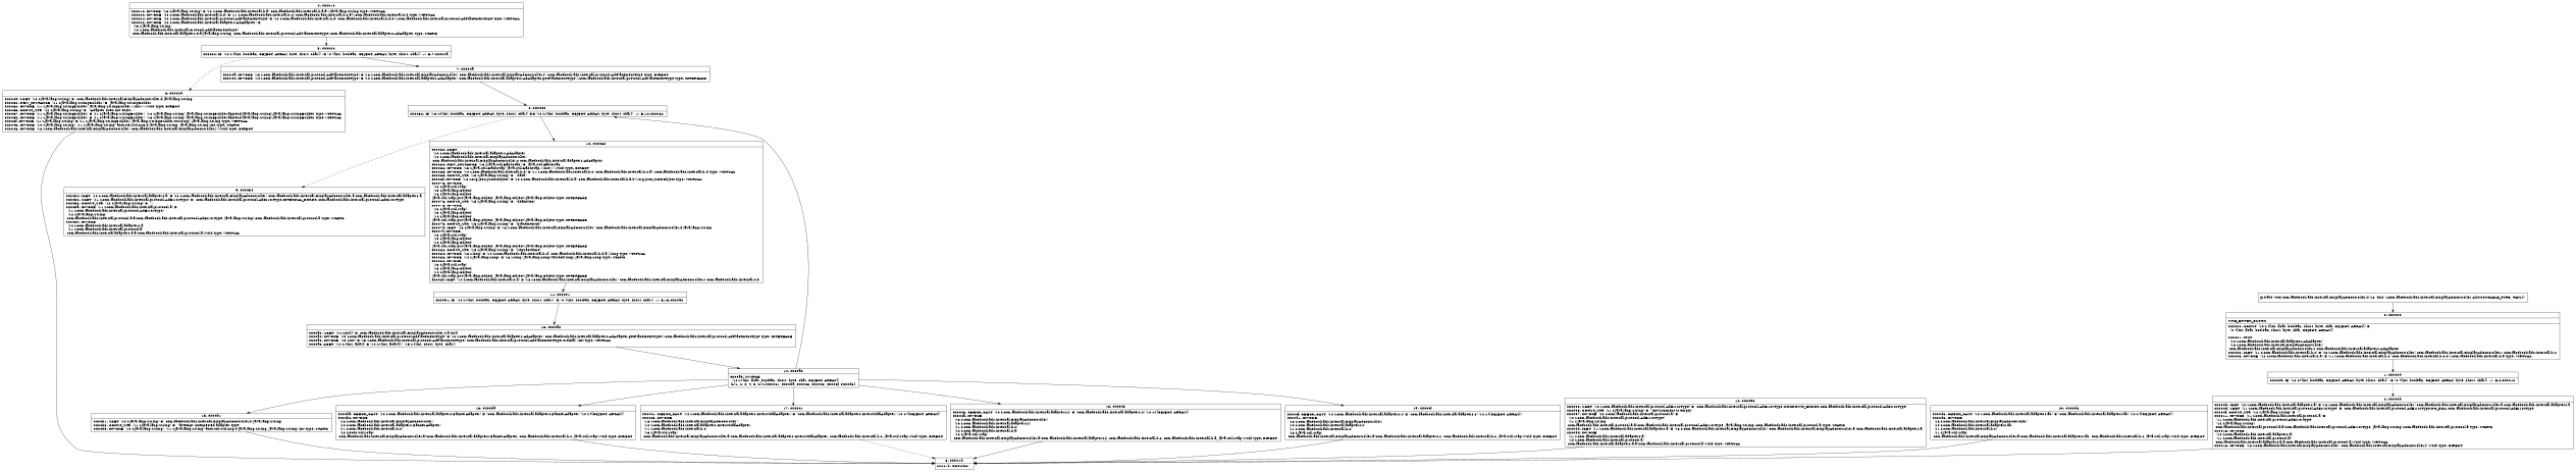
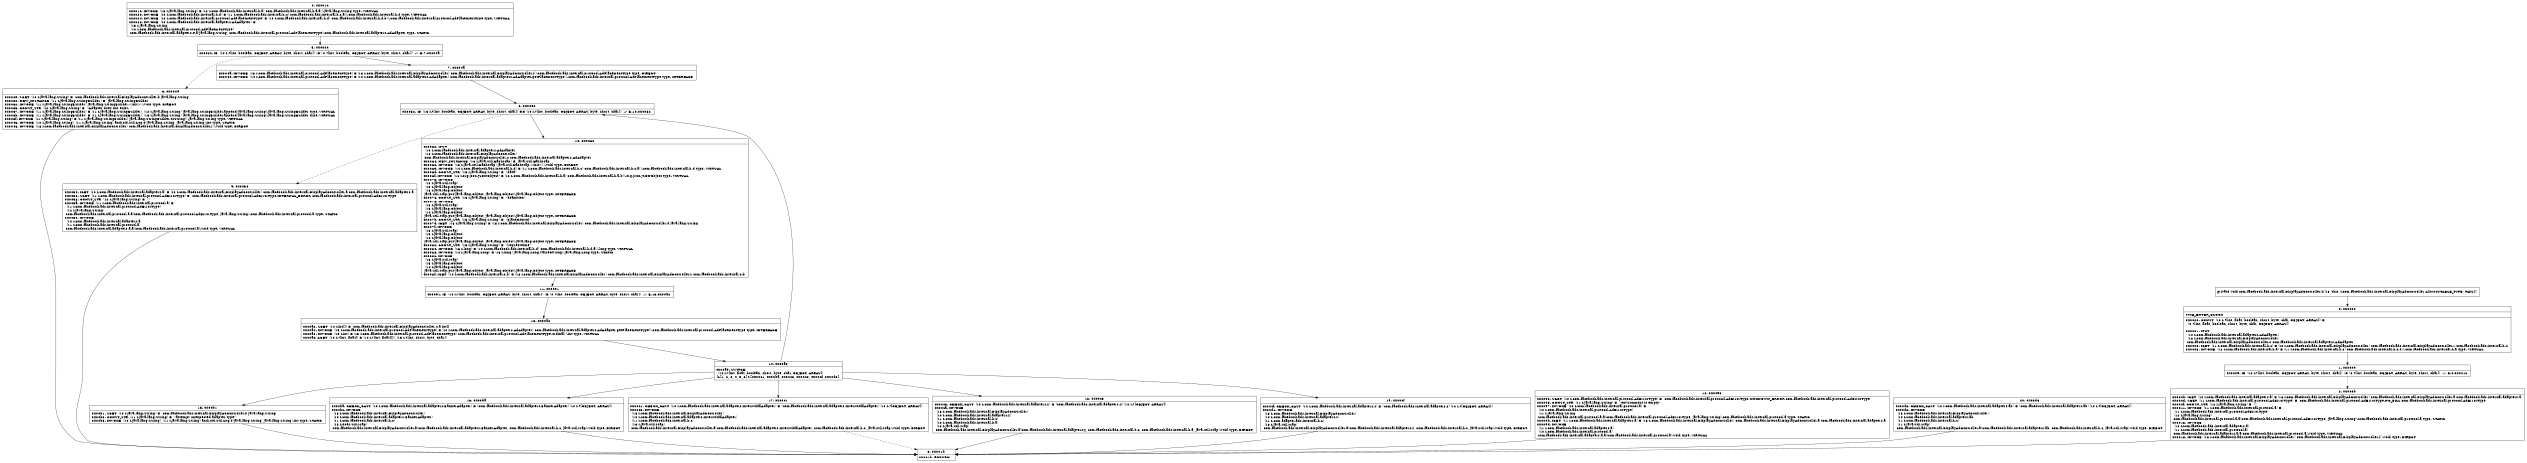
  digraph {
    node [shape=record]
    n1 [label="{0\:\ 0x0000|MTH_ENTER_BLOCK\l|0x0000: CONST  (r0 I:?[int, float, boolean, short, byte, char, OBJECT, ARRAY]) = \l  (0 ?[int, float, boolean, short, byte, char, OBJECT, ARRAY])\l \l0x0001: IPUT  \l  (r0 I:com.facebook.ads.internal.adapters.AdAdapter)\l  (r8 I:com.facebook.ads.internal.DisplayAdController)\l com.facebook.ads.internal.DisplayAdController.o com.facebook.ads.internal.adapters.AdAdapter \l0x0003: IGET  (r1 I:com.facebook.ads.internal.h.c) = (r8 I:com.facebook.ads.internal.DisplayAdController) com.facebook.ads.internal.DisplayAdController.r com.facebook.ads.internal.h.c \l0x0005: INVOKE  (r2 I:com.facebook.ads.internal.h.a) = (r1 I:com.facebook.ads.internal.h.c) com.facebook.ads.internal.h.c.d():com.facebook.ads.internal.h.a type: VIRTUAL \l}"]
    n2 [label="{1\:\ 0x0009|0x0009: IF  (r2 I:?[int, boolean, OBJECT, ARRAY, byte, short, char]) != (0 ?[int, boolean, OBJECT, ARRAY, byte, short, char])  \-\> B:4:0x001c \l}"]
    n3 [label="{2\:\ 0x000b|0x000b: IGET  (r0 I:com.facebook.ads.internal.adapters.a) = (r8 I:com.facebook.ads.internal.DisplayAdController) com.facebook.ads.internal.DisplayAdController.a com.facebook.ads.internal.adapters.a \l0x000d: SGET  (r1 I:com.facebook.ads.internal.protocol.AdErrorType) =  com.facebook.ads.internal.protocol.AdErrorType.NO_FILL com.facebook.ads.internal.protocol.AdErrorType \l0x000f: CONST_STR  (r2 I:java.lang.String) =  \"\" \l0x0011: INVOKE  (r1 I:com.facebook.ads.internal.protocol.a) = \l  (r1 I:com.facebook.ads.internal.protocol.AdErrorType)\l  (r2 I:java.lang.String)\l com.facebook.ads.internal.protocol.a.a(com.facebook.ads.internal.protocol.AdErrorType, java.lang.String):com.facebook.ads.internal.protocol.a type: STATIC \l0x0015: INVOKE  \l  (r0 I:com.facebook.ads.internal.adapters.a)\l  (r1 I:com.facebook.ads.internal.protocol.a)\l com.facebook.ads.internal.adapters.a.a(com.facebook.ads.internal.protocol.a):void type: VIRTUAL \l0x0018: INVOKE  (r8 I:com.facebook.ads.internal.DisplayAdController) com.facebook.ads.internal.DisplayAdController.l():void type: DIRECT \l}"]
    n4 [label="{3\:\ 0x001b|0x001b: RETURN   \l}"]
    n5 [label="{4\:\ 0x001c|0x001c: INVOKE  (r3 I:java.lang.String) = (r2 I:com.facebook.ads.internal.h.a) com.facebook.ads.internal.h.a.a():java.lang.String type: VIRTUAL \l0x0020: INVOKE  (r0 I:com.facebook.ads.internal.h.d) = (r1 I:com.facebook.ads.internal.h.c) com.facebook.ads.internal.h.c.a():com.facebook.ads.internal.h.d type: VIRTUAL \l0x0024: INVOKE  (r0 I:com.facebook.ads.internal.protocol.AdPlacementType) = (r0 I:com.facebook.ads.internal.h.d) com.facebook.ads.internal.h.d.b():com.facebook.ads.internal.protocol.AdPlacementType type: VIRTUAL \l0x0028: INVOKE  (r0 I:com.facebook.ads.internal.adapters.AdAdapter) = \l  (r3 I:java.lang.String)\l  (r0 I:com.facebook.ads.internal.protocol.AdPlacementType)\l com.facebook.ads.internal.adapters.e.a(java.lang.String, com.facebook.ads.internal.protocol.AdPlacementType):com.facebook.ads.internal.adapters.AdAdapter type: STATIC \l}"]
    n6 [label="{5\:\ 0x002c|0x002c: IF  (r0 I:?[int, boolean, OBJECT, ARRAY, byte, short, char]) != (0 ?[int, boolean, OBJECT, ARRAY, byte, short, char])  \-\> B:7:0x004a \l}"]
    n7 [label="{6\:\ 0x002e|0x002e: SGET  (r0 I:java.lang.String) =  com.facebook.ads.internal.DisplayAdController.b java.lang.String \l0x0030: NEW_INSTANCE  (r1 I:java.lang.StringBuilder) =  java.lang.StringBuilder \l0x0032: INVOKE  (r1 I:java.lang.StringBuilder) java.lang.StringBuilder.\<init\>():void type: DIRECT \l0x0035: CONST_STR  (r2 I:java.lang.String) =  \"Adapter does not exist: \" \l0x0037: INVOKE  (r1 I:java.lang.StringBuilder) = (r1 I:java.lang.StringBuilder), (r2 I:java.lang.String) java.lang.StringBuilder.append(java.lang.String):java.lang.StringBuilder type: VIRTUAL \l0x003b: INVOKE  (r1 I:java.lang.StringBuilder) = (r1 I:java.lang.StringBuilder), (r3 I:java.lang.String) java.lang.StringBuilder.append(java.lang.String):java.lang.StringBuilder type: VIRTUAL \l0x003f: INVOKE  (r1 I:java.lang.String) = (r1 I:java.lang.StringBuilder) java.lang.StringBuilder.toString():java.lang.String type: VIRTUAL \l0x0043: INVOKE  (r0 I:java.lang.String), (r1 I:java.lang.String) android.util.Log.e(java.lang.String, java.lang.String):int type: STATIC \l0x0046: INVOKE  (r8 I:com.facebook.ads.internal.DisplayAdController) com.facebook.ads.internal.DisplayAdController.j():void type: DIRECT \l}"]
    n8 [label="{7\:\ 0x004a|0x004a: INVOKE  (r3 I:com.facebook.ads.internal.protocol.AdPlacementType) = (r8 I:com.facebook.ads.internal.DisplayAdController) com.facebook.ads.internal.DisplayAdController.i():com.facebook.ads.internal.protocol.AdPlacementType type: DIRECT \l0x004e: INVOKE  (r4 I:com.facebook.ads.internal.protocol.AdPlacementType) = (r0 I:com.facebook.ads.internal.adapters.AdAdapter) com.facebook.ads.internal.adapters.AdAdapter.getPlacementType():com.facebook.ads.internal.protocol.AdPlacementType type: INTERFACE \l}"]
    n9 [label="{8\:\ 0x0052|0x0052: IF  (r3 I:?[int, boolean, OBJECT, ARRAY, byte, short, char]) == (r4 I:?[int, boolean, OBJECT, ARRAY, byte, short, char])  \-\> B:10:0x0062 \l}"]
    n10 [label="{9\:\ 0x0054|0x0054: IGET  (r0 I:com.facebook.ads.internal.adapters.a) = (r8 I:com.facebook.ads.internal.DisplayAdController) com.facebook.ads.internal.DisplayAdController.a com.facebook.ads.internal.adapters.a \l0x0056: SGET  (r1 I:com.facebook.ads.internal.protocol.AdErrorType) =  com.facebook.ads.internal.protocol.AdErrorType.INTERNAL_ERROR com.facebook.ads.internal.protocol.AdErrorType \l0x0058: CONST_STR  (r2 I:java.lang.String) =  \"\" \l0x005a: INVOKE  (r1 I:com.facebook.ads.internal.protocol.a) = \l  (r1 I:com.facebook.ads.internal.protocol.AdErrorType)\l  (r2 I:java.lang.String)\l com.facebook.ads.internal.protocol.a.a(com.facebook.ads.internal.protocol.AdErrorType, java.lang.String):com.facebook.ads.internal.protocol.a type: STATIC \l0x005e: INVOKE  \l  (r0 I:com.facebook.ads.internal.adapters.a)\l  (r1 I:com.facebook.ads.internal.protocol.a)\l com.facebook.ads.internal.adapters.a.a(com.facebook.ads.internal.protocol.a):void type: VIRTUAL \l}"]
-   n11 [label="{10\:\ 0x0062|0x0062: AGET  \l  (r0 I:com.facebook.ads.internal.adapters.AdAdapter)\l  (r8 I:com.facebook.ads.internal.DisplayAdController)\l com.facebook.ads.internal.DisplayAdController.o com.facebook.ads.internal.adapters.AdAdapter \l0x0064: NEW_INSTANCE  (r3 I:java.util.HashMap) =  java.util.HashMap \l0x0066: INVOKE  (r3 I:java.util.HashMap) java.util.HashMap.\<init\>():void type: DIRECT \l0x0069: INVOKE  (r4 I:com.facebook.ads.internal.h.d) = (r1 I:com.facebook.ads.internal.h.c) com.facebook.ads.internal.h.c.a():com.facebook.ads.internal.h.d type: VIRTUAL \l0x006d: CONST_STR  (r5 I:java.lang.String) =  \"data\" \l0x006f: INVOKE  (r6 I:org.json.JSONObject) = (r2 I:com.facebook.ads.internal.h.a) com.facebook.ads.internal.h.a.b():org.json.JSONObject type: VIRTUAL \l0x0073: INVOKE  \l  (r3 I:java.util.Map)\l  (r5 I:java.lang.Object)\l  (r6 I:java.lang.Object)\l java.util.Map.put(java.lang.Object, java.lang.Object):java.lang.Object type: INTERFACE \l0x0076: CONST_STR  (r5 I:java.lang.String) =  \"definition\" \l0x0078: INVOKE  \l  (r3 I:java.util.Map)\l  (r5 I:java.lang.Object)\l  (r4 I:java.lang.Object)\l java.util.Map.put(java.lang.Object, java.lang.Object):java.lang.Object type: INTERFACE \l0x007b: CONST_STR  (r5 I:java.lang.String) =  \"placementId\" \l0x007d: IGET  (r6 I:java.lang.String) = (r8 I:com.facebook.ads.internal.DisplayAdController) com.facebook.ads.internal.DisplayAdController.d java.lang.String \l0x007f: INVOKE  \l  (r3 I:java.util.Map)\l  (r5 I:java.lang.Object)\l  (r6 I:java.lang.Object)\l java.util.Map.put(java.lang.Object, java.lang.Object):java.lang.Object type: INTERFACE \l0x0082: CONST_STR  (r5 I:java.lang.String) =  \"requestTime\" \l0x0084: INVOKE  (r6 I:long) = (r4 I:com.facebook.ads.internal.h.d) com.facebook.ads.internal.h.d.a():long type: VIRTUAL \l0x0088: INVOKE  (r4 I:java.lang.Long) = (r6 I:long) java.lang.Long.valueOf(long):java.lang.Long type: STATIC \l0x008c: INVOKE  \l  (r3 I:java.util.Map)\l  (r5 I:java.lang.Object)\l  (r4 I:java.lang.Object)\l java.util.Map.put(java.lang.Object, java.lang.Object):java.lang.Object type: INTERFACE \l0x008f: IGET  (r4 I:com.facebook.ads.internal.o.b) = (r8 I:com.facebook.ads.internal.DisplayAdController) com.facebook.ads.internal.DisplayAdController.s com.facebook.ads.internal.o.b \l}"]
+   n11 [label="{10\:\ 0x0062|0x0062: IPUT  \l  (r0 I:com.facebook.ads.internal.adapters.AdAdapter)\l  (r8 I:com.facebook.ads.internal.DisplayAdController)\l com.facebook.ads.internal.DisplayAdController.o com.facebook.ads.internal.adapters.AdAdapter \l0x0064: NEW_INSTANCE  (r3 I:java.util.HashMap) =  java.util.HashMap \l0x0066: INVOKE  (r3 I:java.util.HashMap) java.util.HashMap.\<init\>():void type: DIRECT \l0x0069: INVOKE  (r4 I:com.facebook.ads.internal.h.d) = (r1 I:com.facebook.ads.internal.h.c) com.facebook.ads.internal.h.c.a():com.facebook.ads.internal.h.d type: VIRTUAL \l0x006d: CONST_STR  (r5 I:java.lang.String) =  \"data\" \l0x006f: INVOKE  (r6 I:org.json.JSONObject) = (r2 I:com.facebook.ads.internal.h.a) com.facebook.ads.internal.h.a.b():org.json.JSONObject type: VIRTUAL \l0x0073: INVOKE  \l  (r3 I:java.util.Map)\l  (r5 I:java.lang.Object)\l  (r6 I:java.lang.Object)\l java.util.Map.put(java.lang.Object, java.lang.Object):java.lang.Object type: INTERFACE \l0x0076: CONST_STR  (r5 I:java.lang.String) =  \"definition\" \l0x0078: INVOKE  \l  (r3 I:java.util.Map)\l  (r5 I:java.lang.Object)\l  (r4 I:java.lang.Object)\l java.util.Map.put(java.lang.Object, java.lang.Object):java.lang.Object type: INTERFACE \l0x007b: CONST_STR  (r5 I:java.lang.String) =  \"placementId\" \l0x007d: IGET  (r6 I:java.lang.String) = (r8 I:com.facebook.ads.internal.DisplayAdController) com.facebook.ads.internal.DisplayAdController.d java.lang.String \l0x007f: INVOKE  \l  (r3 I:java.util.Map)\l  (r5 I:java.lang.Object)\l  (r6 I:java.lang.Object)\l java.util.Map.put(java.lang.Object, java.lang.Object):java.lang.Object type: INTERFACE \l0x0082: CONST_STR  (r5 I:java.lang.String) =  \"requestTime\" \l0x0084: INVOKE  (r6 I:long) = (r4 I:com.facebook.ads.internal.h.d) com.facebook.ads.internal.h.d.a():long type: VIRTUAL \l0x0088: INVOKE  (r4 I:java.lang.Long) = (r6 I:long) java.lang.Long.valueOf(long):java.lang.Long type: STATIC \l0x008c: INVOKE  \l  (r3 I:java.util.Map)\l  (r5 I:java.lang.Object)\l  (r4 I:java.lang.Object)\l java.util.Map.put(java.lang.Object, java.lang.Object):java.lang.Object type: INTERFACE \l0x008f: IGET  (r4 I:com.facebook.ads.internal.o.b) = (r8 I:com.facebook.ads.internal.DisplayAdController) com.facebook.ads.internal.DisplayAdController.s com.facebook.ads.internal.o.b \l}"]
    n12 [label="{11\:\ 0x0091|0x0091: IF  (r4 I:?[int, boolean, OBJECT, ARRAY, byte, short, char]) != (0 ?[int, boolean, OBJECT, ARRAY, byte, short, char])  \-\> B:13:0x00a2 \l}"]
    n13 [label="{13\:\ 0x00a2|0x00a2: SGET  (r4 I:int[]) =  com.facebook.ads.internal.DisplayAdController.4.a int[] \l0x00a4: INVOKE  (r5 I:com.facebook.ads.internal.protocol.AdPlacementType) = (r0 I:com.facebook.ads.internal.adapters.AdAdapter) com.facebook.ads.internal.adapters.AdAdapter.getPlacementType():com.facebook.ads.internal.protocol.AdPlacementType type: INTERFACE \l0x00a8: INVOKE  (r5 I:int) = (r5 I:com.facebook.ads.internal.protocol.AdPlacementType) com.facebook.ads.internal.protocol.AdPlacementType.ordinal():int type: VIRTUAL \l0x00ac: AGET  (r4 I:?[int, float]) = (r4 I:?[int, float][]), (r5 I:?[int, short, byte, char]) \l}"]
    n14 [label="{12\:\ 0x0093|0x0093: SGET  (r0 I:com.facebook.ads.internal.protocol.AdErrorType) =  com.facebook.ads.internal.protocol.AdErrorType.UNKNOWN_ERROR com.facebook.ads.internal.protocol.AdErrorType \l0x0095: CONST_STR  (r1 I:java.lang.String) =  \"environment is empty\" \l0x0097: INVOKE  (r0 I:com.facebook.ads.internal.protocol.a) = \l  (r0 I:com.facebook.ads.internal.protocol.AdErrorType)\l  (r1 I:java.lang.String)\l com.facebook.ads.internal.protocol.a.a(com.facebook.ads.internal.protocol.AdErrorType, java.lang.String):com.facebook.ads.internal.protocol.a type: STATIC \l0x009b: IGET  (r1 I:com.facebook.ads.internal.adapters.a) = (r8 I:com.facebook.ads.internal.DisplayAdController) com.facebook.ads.internal.DisplayAdController.a com.facebook.ads.internal.adapters.a \l0x009d: INVOKE  \l  (r1 I:com.facebook.ads.internal.adapters.a)\l  (r0 I:com.facebook.ads.internal.protocol.a)\l com.facebook.ads.internal.adapters.a.a(com.facebook.ads.internal.protocol.a):void type: VIRTUAL \l}"]
    n15 [label="{14\:\ 0x00ae|0x00ae: SWITCH  \l  (r4 I:?[int, float, boolean, short, byte, char, OBJECT, ARRAY])\l k:[1, 2, 3, 4, 5, 6] t:[0x00c1, 0x00ba, 0x00c8, 0x00c8, 0x00cf, 0x00d6] \l}"]
    n16 [label="{15\:\ 0x00b1|0x00b1: SGET  (r0 I:java.lang.String) =  com.facebook.ads.internal.DisplayAdController.b java.lang.String \l0x00b3: CONST_STR  (r1 I:java.lang.String) =  \"attempt unexpected adapter type\" \l0x00b5: INVOKE  (r0 I:java.lang.String), (r1 I:java.lang.String) android.util.Log.e(java.lang.String, java.lang.String):int type: STATIC \l}"]
    n17 [label="{16\:\ 0x00ba|0x00ba: CHECK_CAST  (r0 I:com.facebook.ads.internal.adapters.BannerAdapter) = (com.facebook.ads.internal.adapters.BannerAdapter) (r0 I:?[OBJECT, ARRAY]) \l0x00bc: INVOKE  \l  (r8 I:com.facebook.ads.internal.DisplayAdController)\l  (r0 I:com.facebook.ads.internal.adapters.BannerAdapter)\l  (r1 I:com.facebook.ads.internal.h.c)\l  (r3 I:does.util.Map)\l com.facebook.ads.internal.DisplayAdController.a(com.facebook.ads.internal.adapters.BannerAdapter, com.facebook.ads.internal.h.c, java.util.Map):void type: DIRECT \l}"]
    n18 [label="{17\:\ 0x00c1|0x00c1: CHECK_CAST  (r0 I:com.facebook.ads.internal.adapters.InterstitialAdapter) = (com.facebook.ads.internal.adapters.InterstitialAdapter) (r0 I:?[OBJECT, ARRAY]) \l0x00c3: INVOKE  \l  (r8 I:com.facebook.ads.internal.DisplayAdController)\l  (r0 I:com.facebook.ads.internal.adapters.InterstitialAdapter)\l  (r1 I:com.facebook.ads.internal.h.c)\l  (r3 I:java.util.Map)\l com.facebook.ads.internal.DisplayAdController.a(com.facebook.ads.internal.adapters.InterstitialAdapter, com.facebook.ads.internal.h.c, java.util.Map):void type: DIRECT \l}"]
    n19 [label="{18\:\ 0x00c8|0x00c8: CHECK_CAST  (r0 I:com.facebook.ads.internal.adapters.y) = (com.facebook.ads.internal.adapters.y) (r0 I:?[OBJECT, ARRAY]) \l0x00ca: INVOKE  \l  (r8 I:com.facebook.ads.internal.DisplayAdController)\l  (r0 I:com.facebook.ads.internal.adapters.y)\l  (r1 I:com.facebook.ads.internal.h.c)\l  (r2 I:com.facebook.ads.internal.h.a)\l  (r3 I:java.util.Map)\l com.facebook.ads.internal.DisplayAdController.a(com.facebook.ads.internal.adapters.y, com.facebook.ads.internal.h.c, com.facebook.ads.internal.h.a, java.util.Map):void type: DIRECT \l}"]
-   n20 [label="{19\:\ 0x00cf|0x00cf: CHECK_CAST  (r0 I:com.facebook.ads.internal.adapters.s) = (com.facebook.ads.internal.adapters.s) (r0 I:?[OBJECT, ARRAY]) \l0x00d1: INVOKE  \l  (r8 I:com.facebook.ads.internal.DisplayAdController)\l  (r0 I:com.facebook.ads.internal.adapters.s)\l  (r1 I:com.facebook.ads.internal.h.c)\l  (r3 I:java.util.Map)\l com.facebook.ads.internal.DisplayAdController.a(com.facebook.ads.internal.adapters.s, com.facebook.ads.internal.h.c, java.util.Map):void type: DIRECT \l}"]
+   n20 [label="{19\:\ 0x00cf|0x00cf: CHECK_CAST  (r0 I:com.facebook.ads.internal.adapters.s) = (com.facebook.ads.internal.adapters.s) (r0 I:?[OBJECT, ARRAY]) \l0x00d1: INVOKE  \l  (r8 I:com.facebook.ads.internal.DisplayAdController)\l  (r0 I:com.facebook.ads.internal.adapters.s)\l  (r1 I:com.adapter.ads.internal.h.c)\l  (r3 I:java.util.Map)\l com.facebook.ads.internal.DisplayAdController.a(com.facebook.ads.internal.adapters.s, com.facebook.ads.internal.h.c, java.util.Map):void type: DIRECT \l}"]
    n21 [label="{20\:\ 0x00d6|0x00d6: CHECK_CAST  (r0 I:com.facebook.ads.internal.adapters.ab) = (com.facebook.ads.internal.adapters.ab) (r0 I:?[OBJECT, ARRAY]) \l0x00d8: INVOKE  \l  (r8 I:com.facebook.ads.internal.DisplayAdController)\l  (r0 I:com.facebook.ads.internal.adapters.ab)\l  (r1 I:com.facebook.ads.internal.h.c)\l  (r1 I:java.util.Map)\l com.facebook.ads.internal.DisplayAdController.a(com.facebook.ads.internal.adapters.ab, com.facebook.ads.internal.h.c, java.util.Map):void type: DIRECT \l}"]
    n22 [label="{private void com.facebook.ads.internal.DisplayAdController.k((r8 'this' I:com.facebook.ads.internal.DisplayAdController A[IMMUTABLE_TYPE, THIS])) }"]
    n1 -> n2
    n2 -> n3 [style=dashed]
    n3 -> n4
    n5 -> n6
    n6 -> n7 [style=dashed]
    n6 -> n8
    n7 -> n4
    n8 -> n9
    n9 -> n10 [style=dashed]
    n9 -> n11
+   n10 -> n4
    n11 -> n12
    n12 -> n13
    n13 -> n15
    n14 -> n4
    n15 -> n9
    n15 -> n16
    n15 -> n17
    n15 -> n18
    n15 -> n19
    n15 -> n20
    n16 -> n4
    n17 -> n4
    n18 -> n4 [style=dashed]
    n19 -> n4
    n20 -> n4
    n21 -> n4
    n22 -> n1
  }
